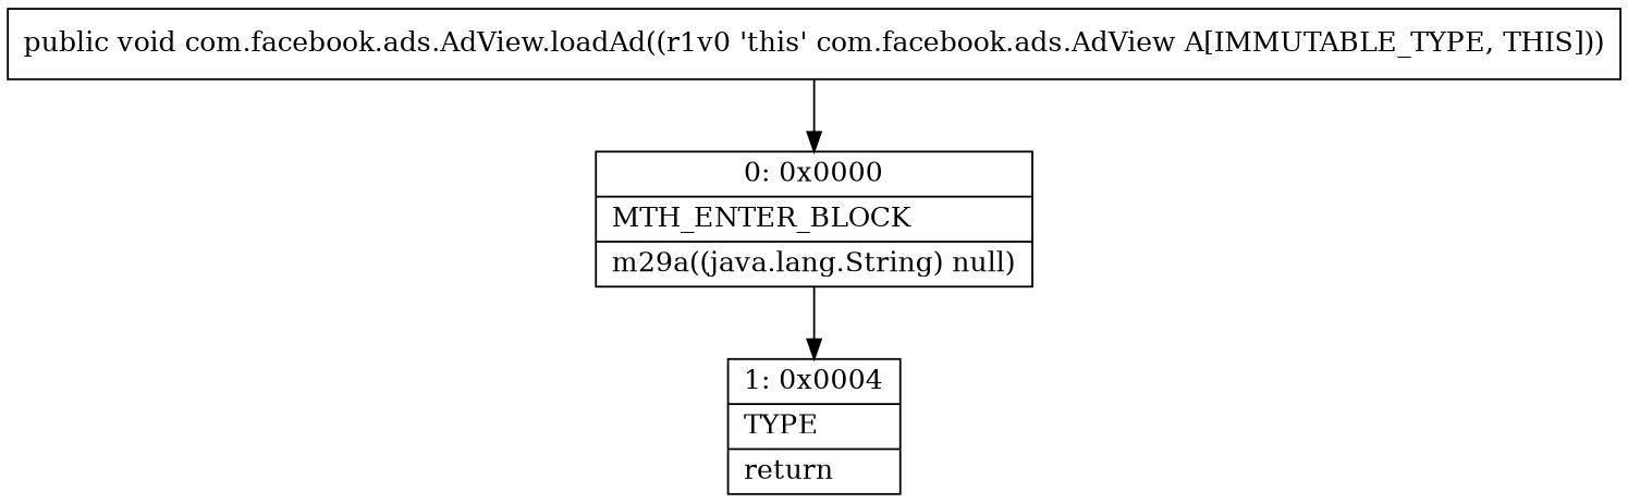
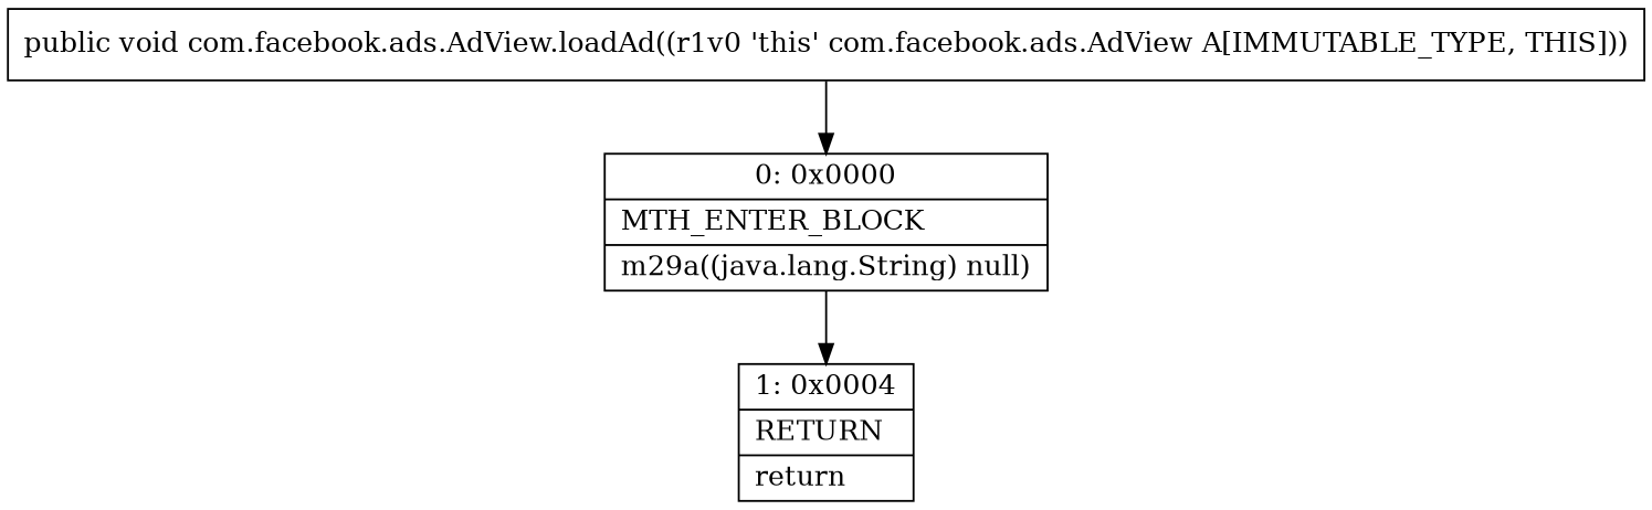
  digraph {
    node [shape=record]
    n1 [label="{0\:\ 0x0000|MTH_ENTER_BLOCK\l|m29a((java.lang.String) null)\l}"]
-   n2 [label="{1\:\ 0x0004|TYPE\l|return\l}"]
+   n2 [label="{1\:\ 0x0004|RETURN\l|return\l}"]
    n3 [label="{public void com.facebook.ads.AdView.loadAd((r1v0 'this' com.facebook.ads.AdView A[IMMUTABLE_TYPE, THIS])) }"]
    n1 -> n2
    n3 -> n1
  }
